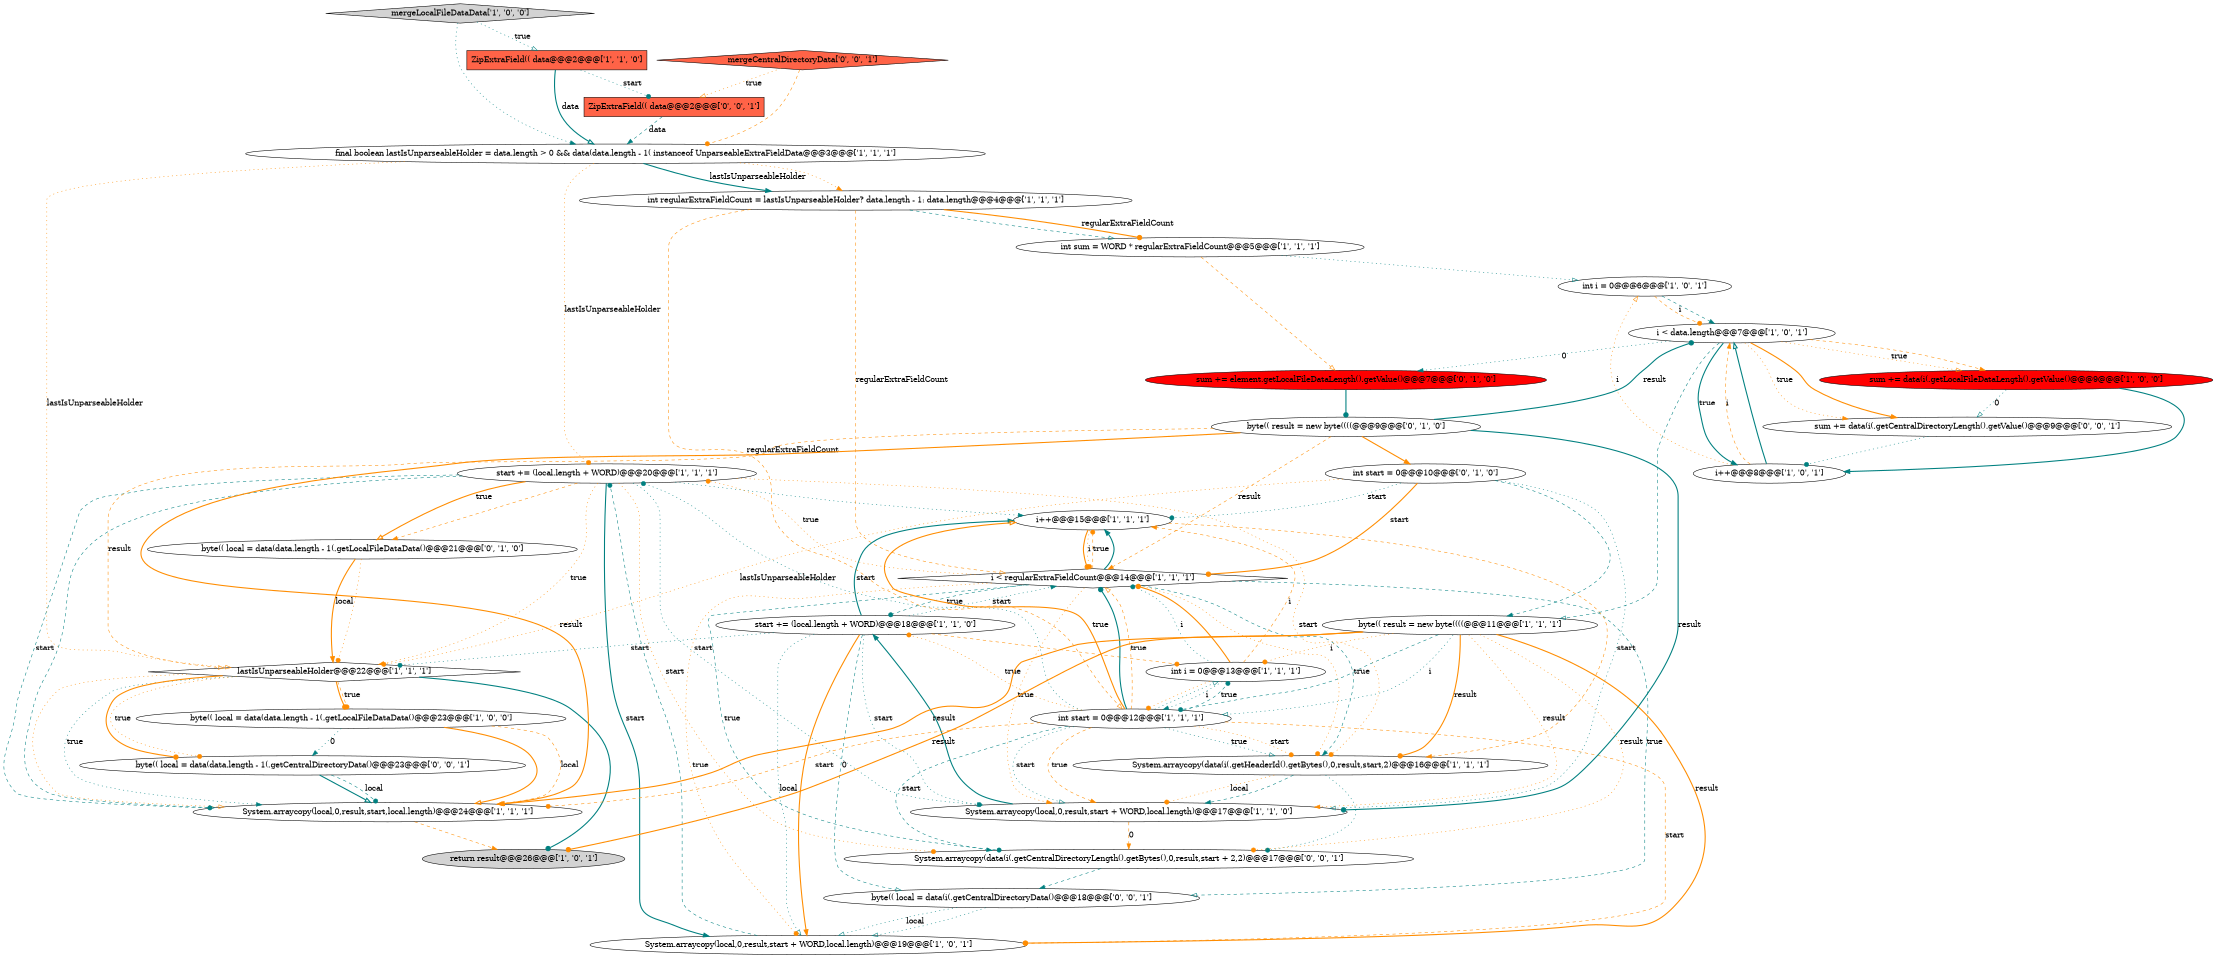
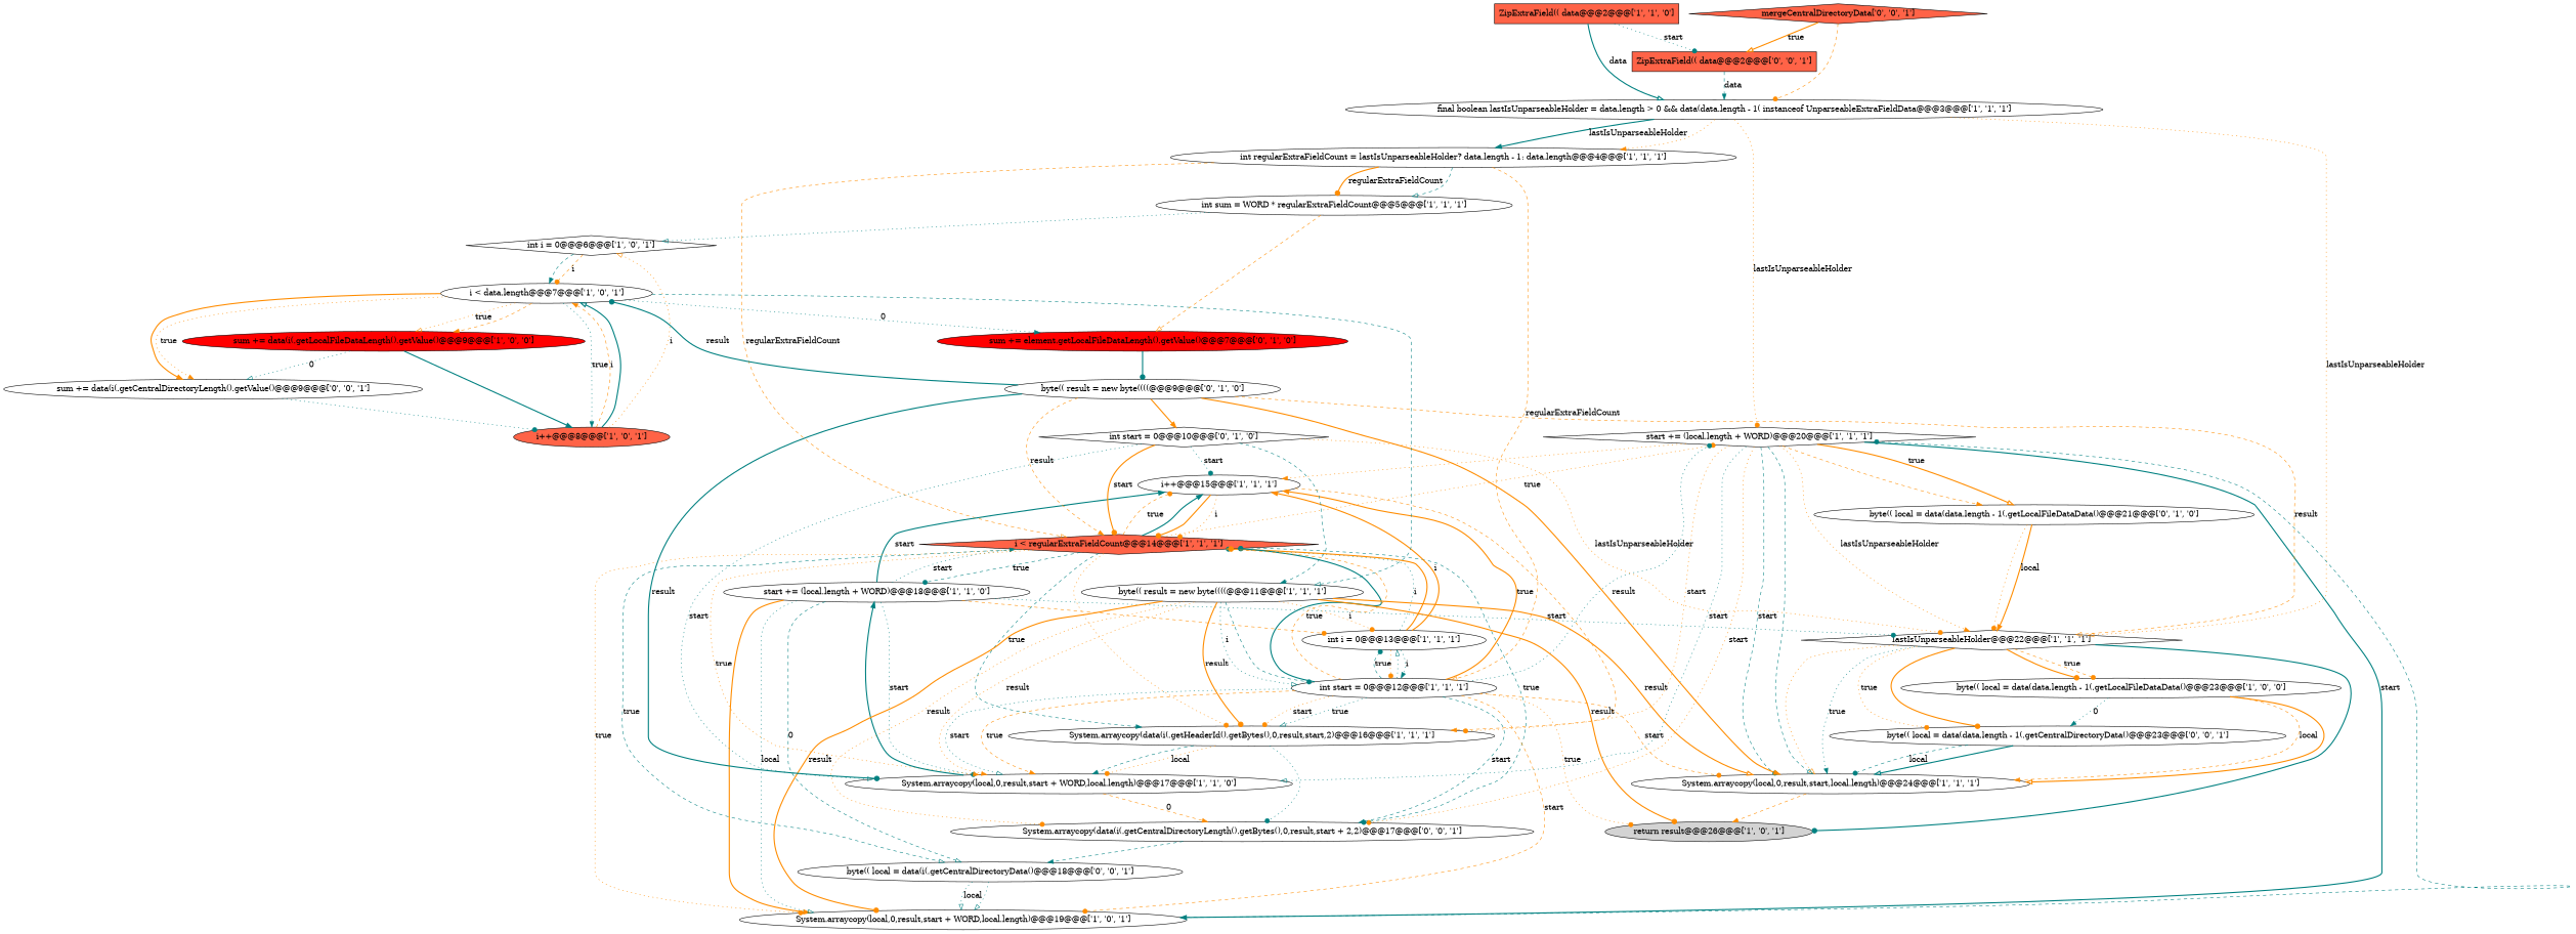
  digraph {
    node [fillcolor=white shape=ellipse style=filled]
    edge [arrowhead=dot color=darkorange style=dotted]
-   n1 [fillcolor=lightgray label="mergeLocalFileDataData['1', '0', '0']" shape=diamond]
    n2 [fillcolor=tomato label="ZipExtraField(( data@@@2@@@['1', '1', '0']" shape=box]
    n3 [label="final boolean lastIsUnparseableHolder = data.length > 0 && data(data.length - 1( instanceof UnparseableExtraFieldData@@@3@@@['1', '1', '1']"]
    n4 [fillcolor=tomato label="ZipExtraField(( data@@@2@@@['0', '0', '1']" shape=box]
    n5 [label="lastIsUnparseableHolder@@@22@@@['1', '1', '1']" shape=diamond]
-   n6 [label="start += (local.length + WORD)@@@20@@@['1', '1', '1']"]
+   n6 [label="start += (local.length + WORD)@@@20@@@['1', '1', '1']" shape=diamond]
    n7 [label="int regularExtraFieldCount = lastIsUnparseableHolder? data.length - 1: data.length@@@4@@@['1', '1', '1']"]
    n8 [label="start += (local.length + WORD)@@@18@@@['1', '1', '0']"]
-   n9 [label="i < regularExtraFieldCount@@@14@@@['1', '1', '1']" shape=diamond]
+   n9 [fillcolor=tomato label="i < regularExtraFieldCount@@@14@@@['1', '1', '1']" shape=diamond]
    n10 [label="System.arraycopy(local,0,result,start + WORD,local.length)@@@19@@@['1', '0', '1']"]
    n11 [label="int i = 0@@@13@@@['1', '1', '1']"]
    n12 [label="i++@@@15@@@['1', '1', '1']"]
    n13 [label="byte(( local = data(i(.getCentralDirectoryData()@@@18@@@['0', '0', '1']"]
    n14 [label="System.arraycopy(local,0,result,start + WORD,local.length)@@@17@@@['1', '1', '0']"]
    n15 [label="System.arraycopy(data(i(.getHeaderId().getBytes(),0,result,start,2)@@@16@@@['1', '1', '1']"]
    n16 [label="System.arraycopy(data(i(.getCentralDirectoryLength().getBytes(),0,result,start + 2,2)@@@17@@@['0', '0', '1']"]
    n17 [label="int start = 0@@@12@@@['1', '1', '1']"]
    n18 [label="System.arraycopy(local,0,result,start,local.length)@@@24@@@['1', '1', '1']"]
    n19 [fillcolor=lightgray label="return result@@@26@@@['1', '0', '1']"]
    n20 [label="byte(( local = data(data.length - 1(.getLocalFileDataData()@@@23@@@['1', '0', '0']"]
    n21 [label="byte(( local = data(data.length - 1(.getCentralDirectoryData()@@@23@@@['0', '0', '1']"]
    n22 [label="byte(( local = data(data.length - 1(.getLocalFileDataData()@@@21@@@['0', '1', '0']"]
    n23 [label="byte(( result = new byte((((@@@11@@@['1', '1', '1']"]
    n24 [fillcolor=tomato label="mergeCentralDirectoryData['0', '0', '1']" shape=diamond]
    n25 [label="byte(( result = new byte((((@@@9@@@['0', '1', '0']"]
-   n26 [label="int start = 0@@@10@@@['0', '1', '0']"]
+   n26 [label="int start = 0@@@10@@@['0', '1', '0']" shape=diamond]
    n27 [label="i < data.length@@@7@@@['1', '0', '1']"]
-   n28 [label="int i = 0@@@6@@@['1', '0', '1']"]
-   n29 [label="i++@@@8@@@['1', '0', '1']"]
+   n28 [label="int i = 0@@@6@@@['1', '0', '1']" shape=diamond]
+   n29 [fillcolor=tomato label="i++@@@8@@@['1', '0', '1']"]
    n30 [label="sum += data(i(.getCentralDirectoryLength().getValue()@@@9@@@['0', '0', '1']"]
    n31 [fillcolor=red label="sum += element.getLocalFileDataLength().getValue()@@@7@@@['0', '1', '0']"]
    n32 [fillcolor=red label="sum += data(i(.getLocalFileDataLength().getValue()@@@9@@@['1', '0', '0']"]
    n33 [label="int sum = WORD * regularExtraFieldCount@@@5@@@['1', '1', '1']"]
-   n1 -> n2 [arrowhead=onormal color=teal label=true]
-   n1 -> n3 [arrowhead=normal color=teal]
    n2 -> n3 [arrowhead=onormal color=teal label=data style=bold]
    n2 -> n4 [color=teal label=start]
    n3 -> n5 [arrowhead=onormal label=lastIsUnparseableHolder]
    n3 -> n6 [label=lastIsUnparseableHolder]
    n3 -> n7 [arrowhead=normal color=teal label=lastIsUnparseableHolder style=bold]
    n3 -> n7 [arrowhead=normal]
    n4 -> n3 [arrowhead=normal color=teal label=data style=dashed]
    n5 -> n18 [arrowhead=onormal]
    n5 -> n18 [arrowhead=normal color=teal label=true]
    n5 -> n19 [color=teal style=bold]
    n5 -> n20 [label=true style=dashed]
    n5 -> n20 [style=bold]
    n5 -> n21 [label=true]
    n5 -> n21 [style=bold]
-   n6 -> n5 [arrowhead=normal label=true]
+   n6 -> n5 [arrowhead=normal label=lastIsUnparseableHolder]
    n6 -> n10 [arrowhead=normal color=teal label=start style=bold]
-   n6 -> n12 [arrowhead=normal color=teal]
+   n6 -> n12 [arrowhead=normal]
    n6 -> n14 [arrowhead=onormal color=teal label=start]
    n6 -> n15 [label=start]
    n6 -> n16 [label=start]
    n6 -> n18 [color=teal label=start style=dashed]
    n6 -> n18 [arrowhead=onormal color=teal style=dashed]
    n6 -> n22 [arrowhead=onormal label=true style=bold]
    n6 -> n22 [arrowhead=normal style=dashed]
    n7 -> n9 [arrowhead=onormal label=regularExtraFieldCount style=dashed]
    n7 -> n17 [arrowhead=onormal label=regularExtraFieldCount style=dashed]
    n7 -> n33 [label=regularExtraFieldCount style=bold]
    n7 -> n33 [arrowhead=onormal color=teal style=dashed]
    n8 -> n5 [color=teal label=start]
    n8 -> n9 [arrowhead=normal color=teal label=start]
    n8 -> n10 [arrowhead=normal style=bold]
    n8 -> n10 [arrowhead=onormal color=teal label=local]
    n8 -> n11 [style=dashed]
    n8 -> n12 [arrowhead=normal color=teal label=start style=bold]
    n8 -> n13 [arrowhead=onormal color=teal label=0 style=dashed]
    n8 -> n14 [color=teal label=start]
    n9 -> n6 [label=true]
    n9 -> n8 [color=teal label=true style=dashed]
    n9 -> n10 [label=true]
    n9 -> n12 [label=true style=dashed]
    n9 -> n12 [arrowhead=normal color=teal style=bold]
    n9 -> n13 [arrowhead=onormal color=teal label=true style=dashed]
    n9 -> n14 [arrowhead=normal label=true]
    n9 -> n15
    n9 -> n15 [arrowhead=normal color=teal label=true style=dashed]
    n9 -> n16 [color=teal label=true style=dashed]
    n10 -> n6 [color=teal style=dashed]
    n11 -> n9 [color=teal label=i]
    n11 -> n9 [style=bold]
-   n11 -> n12 [arrowhead=normal label=i style=dashed]
+   n11 -> n12 [arrowhead=normal label=i style=bold]
    n11 -> n17
    n11 -> n17 [arrowhead=normal color=teal label=i]
    n12 -> n9 [label=i]
    n12 -> n9 [style=bold]
    n12 -> n15 [arrowhead=normal style=dashed]
    n13 -> n10 [arrowhead=onormal color=teal label=local]
    n13 -> n10 [arrowhead=onormal color=teal]
    n14 -> n8 [arrowhead=normal color=teal style=bold]
    n14 -> n16 [arrowhead=normal label=0 style=dashed]
    n15 -> n14 [label=local]
    n15 -> n14 [arrowhead=normal color=teal style=dashed]
    n15 -> n16 [color=teal]
    n16 -> n13 [arrowhead=normal color=teal style=dashed]
    n17 -> n6 [color=teal]
-   n17 -> n8 [label=true]
+   n17 -> n19 [label=true]
    n17 -> n9 [color=teal style=bold]
    n17 -> n9 [arrowhead=onormal label=true style=dashed]
    n17 -> n10 [label=start style=dashed]
    n17 -> n11 [color=teal label=true style=dashed]
    n17 -> n11 [arrowhead=onormal color=teal]
-   n17 -> n12 [arrowhead=onormal label=true style=bold]
+   n17 -> n12 [arrowhead=normal label=true style=bold]
    n17 -> n14 [arrowhead=onormal color=teal label=start]
    n17 -> n14 [arrowhead=normal label=true style=dashed]
    n17 -> n15 [arrowhead=onormal color=teal label=true]
    n17 -> n15 [label=start]
    n17 -> n16 [arrowhead=normal color=teal label=start style=dashed]
    n17 -> n18 [label=start style=dashed]
    n18 -> n19 [arrowhead=normal style=dashed]
    n20 -> n18 [arrowhead=normal label=local style=dashed]
    n20 -> n18 [arrowhead=onormal style=bold]
    n20 -> n21 [arrowhead=normal color=teal label=0]
    n21 -> n18 [arrowhead=onormal color=teal style=bold]
    n21 -> n18 [color=teal label=local style=dashed]
    n22 -> n5 [arrowhead=normal label=local style=bold]
    n22 -> n5
    n23 -> n10 [label=result style=bold]
    n23 -> n11 [label=i]
    n23 -> n14 [arrowhead=normal label=result]
    n23 -> n15 [label=result style=bold]
    n23 -> n16 [label=result]
    n23 -> n17 [arrowhead=onormal color=teal label=i]
    n23 -> n17 [color=teal style=dashed]
    n23 -> n18 [arrowhead=onormal label=result style=bold]
    n23 -> n19 [label=result style=bold]
    n24 -> n3 [style=dashed]
-   n24 -> n4 [arrowhead=onormal label=true]
+   n24 -> n4 [arrowhead=onormal label=true style=bold]
    n25 -> n5 [arrowhead=onormal label=result style=dashed]
    n25 -> n9 [arrowhead=normal label=result style=dashed]
    n25 -> n14 [color=teal label=result style=bold]
    n25 -> n18 [arrowhead=normal label=result style=bold]
    n25 -> n26 [arrowhead=normal style=bold]
    n25 -> n27 [color=teal label=result style=bold]
    n26 -> n5 [label=lastIsUnparseableHolder]
    n26 -> n9 [label=start style=bold]
    n26 -> n12 [color=teal label=start]
    n26 -> n14 [arrowhead=onormal color=teal label=start]
    n26 -> n23 [arrowhead=normal color=teal style=dashed]
    n27 -> n23 [arrowhead=onormal color=teal style=dashed]
-   n27 -> n29 [arrowhead=normal color=teal label=true style=bold]
+   n27 -> n29 [arrowhead=normal color=teal label=true]
    n27 -> n30 [arrowhead=normal label=true]
    n27 -> n30 [arrowhead=normal style=bold]
    n27 -> n31 [arrowhead=normal color=teal label=0]
    n27 -> n32 [arrowhead=onormal label=true]
    n27 -> n32 [arrowhead=normal style=dashed]
    n28 -> n27 [arrowhead=normal color=teal style=dashed]
    n28 -> n27 [label=i style=dashed]
    n29 -> n27 [arrowhead=normal label=i style=dashed]
    n29 -> n27 [arrowhead=onormal color=teal style=bold]
    n29 -> n28 [arrowhead=onormal label=i]
    n30 -> n29 [color=teal]
    n31 -> n25 [color=teal style=bold]
    n32 -> n29 [arrowhead=normal color=teal style=bold]
    n32 -> n30 [arrowhead=onormal color=teal label=0]
    n33 -> n28 [arrowhead=onormal color=teal]
    n33 -> n31 [arrowhead=onormal style=dashed]
  }
